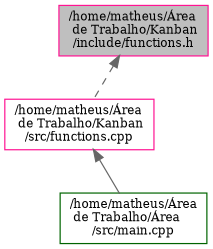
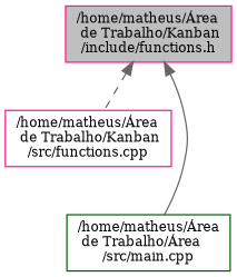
  digraph {
    fontname="DejaVu Serif"
    node [color=deeppink fillcolor=white fontname="DejaVu Serif" fontsize=10 shape=record style=filled]
    edge [color=gray40 dir=back fontname="DejaVu Serif" fontsize=10 labelfontname=Helvetica labelfontsize=10]
    n1 [fillcolor=grey75 fontcolor=black height=0.2 label="/home/matheus/Área\l de Trabalho/Kanban\l/include/functions.h" width=0.4]
    n2 [height=0.2 label="/home/matheus/Área\l de Trabalho/Kanban\l/src/functions.cpp" width=0.4]
    n3 [color=darkgreen height=0.2 label="/home/matheus/Área\l de Trabalho/Área\l/src/main.cpp" width=0.4]
    n1 -> n2 [style=dashed]
-   n2 -> n3 [style=solid]
+   n1 -> n3 [style=solid]
  }
